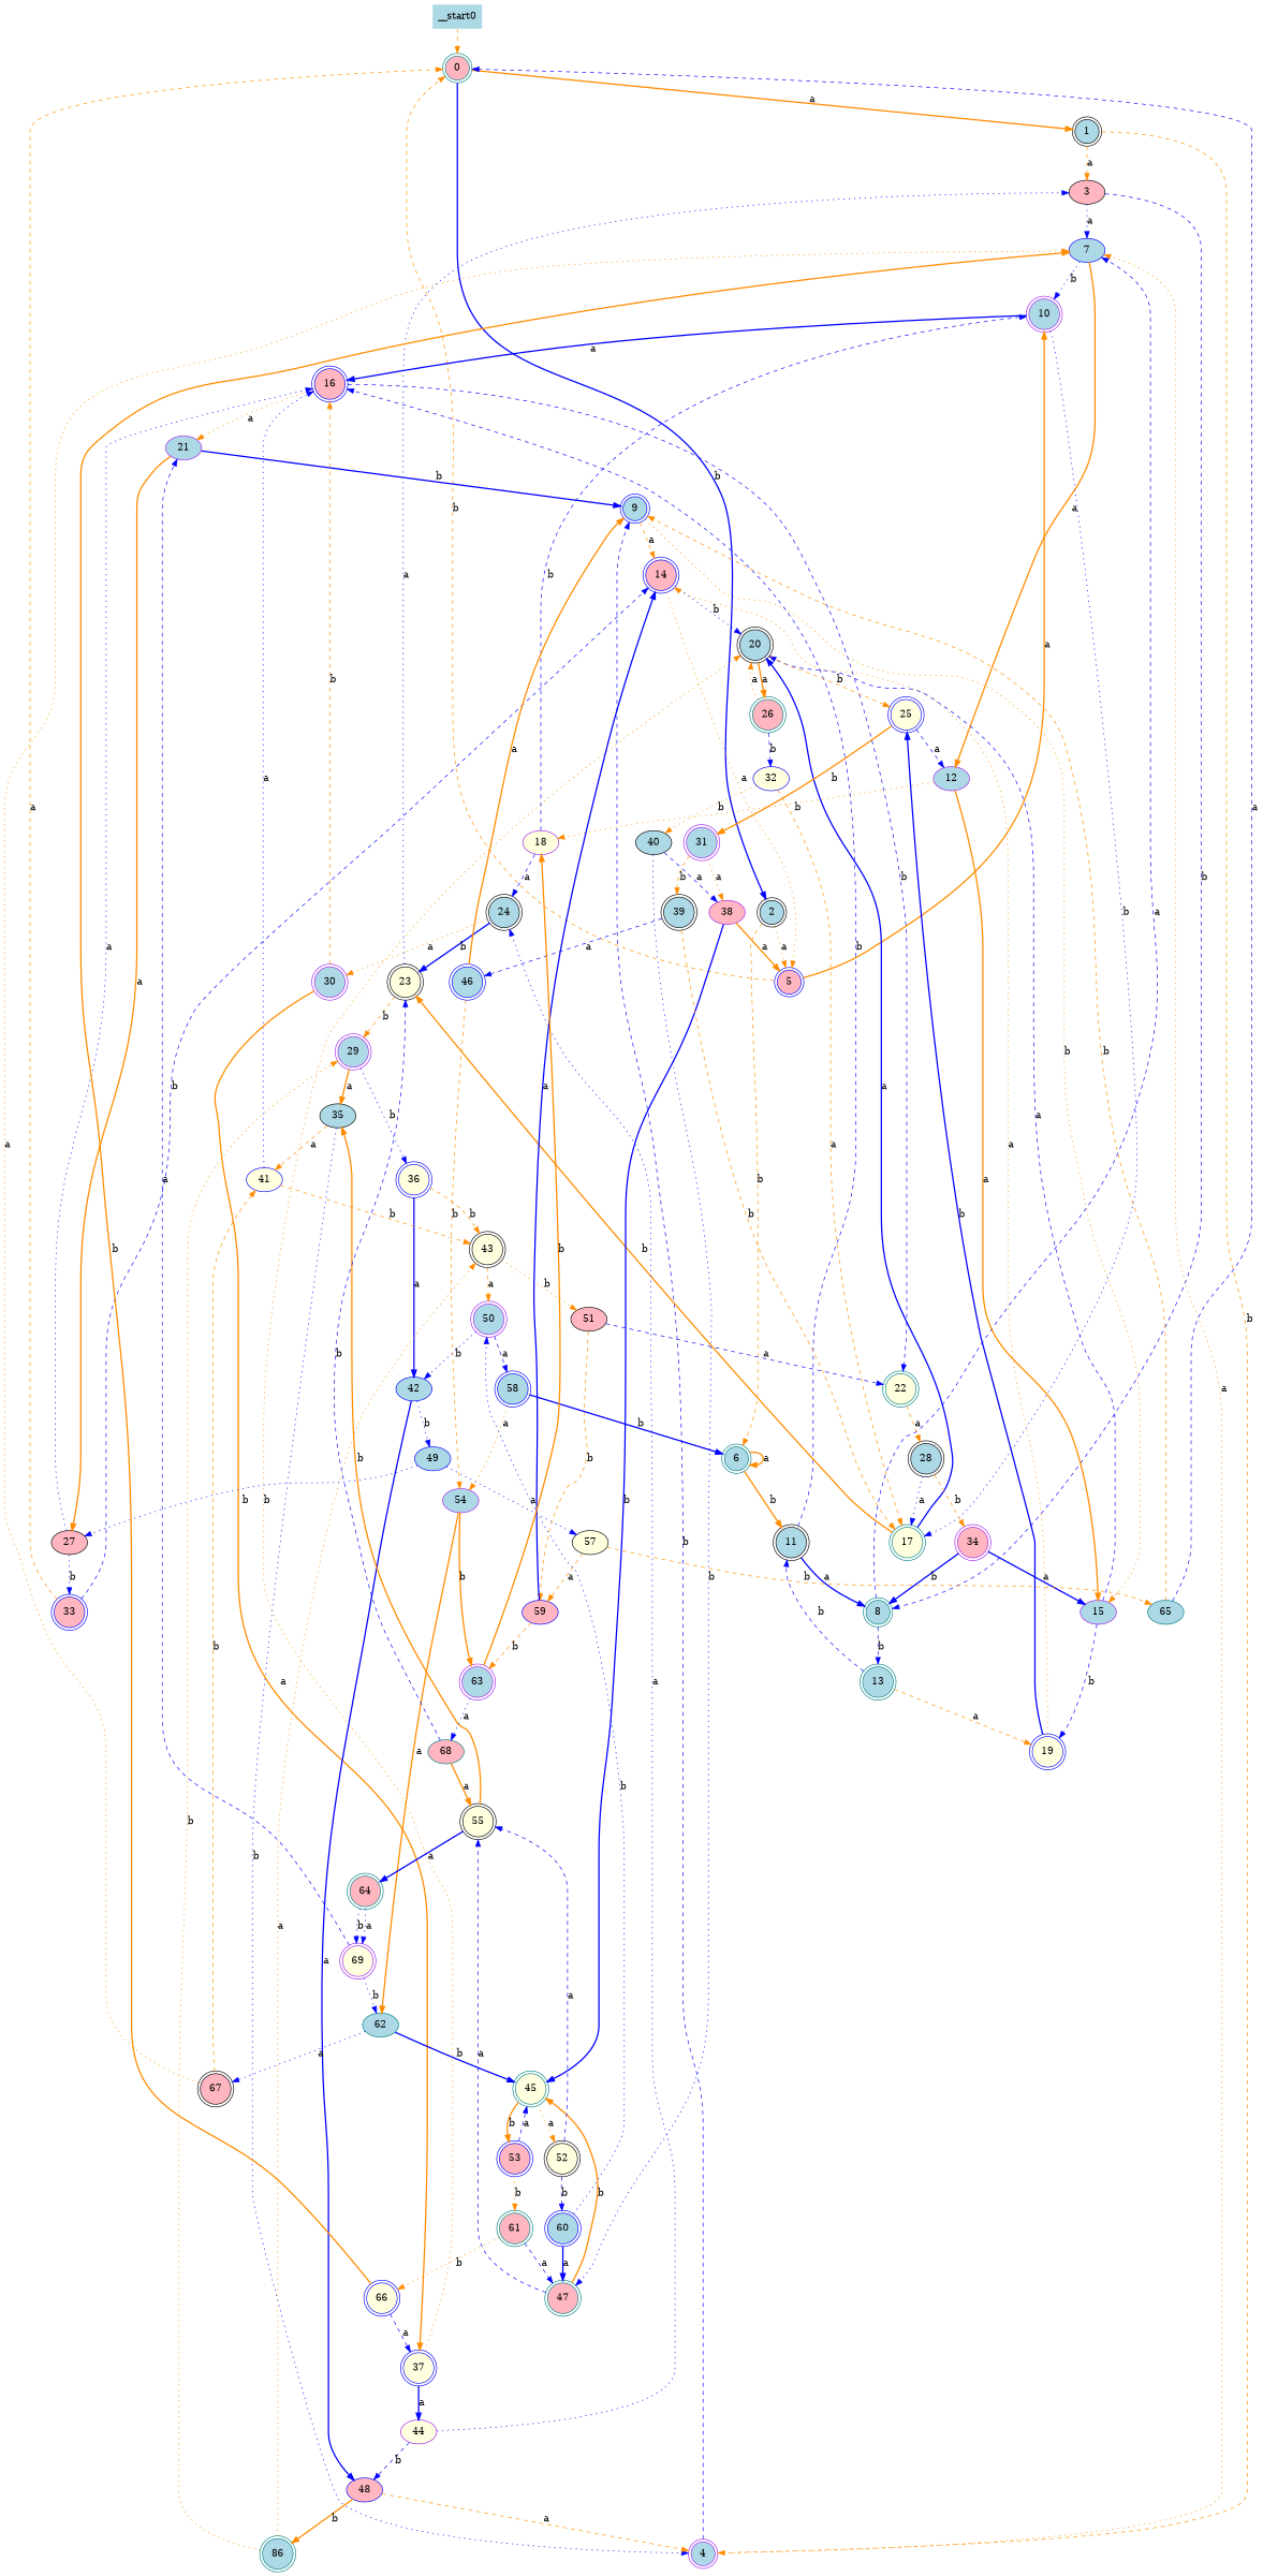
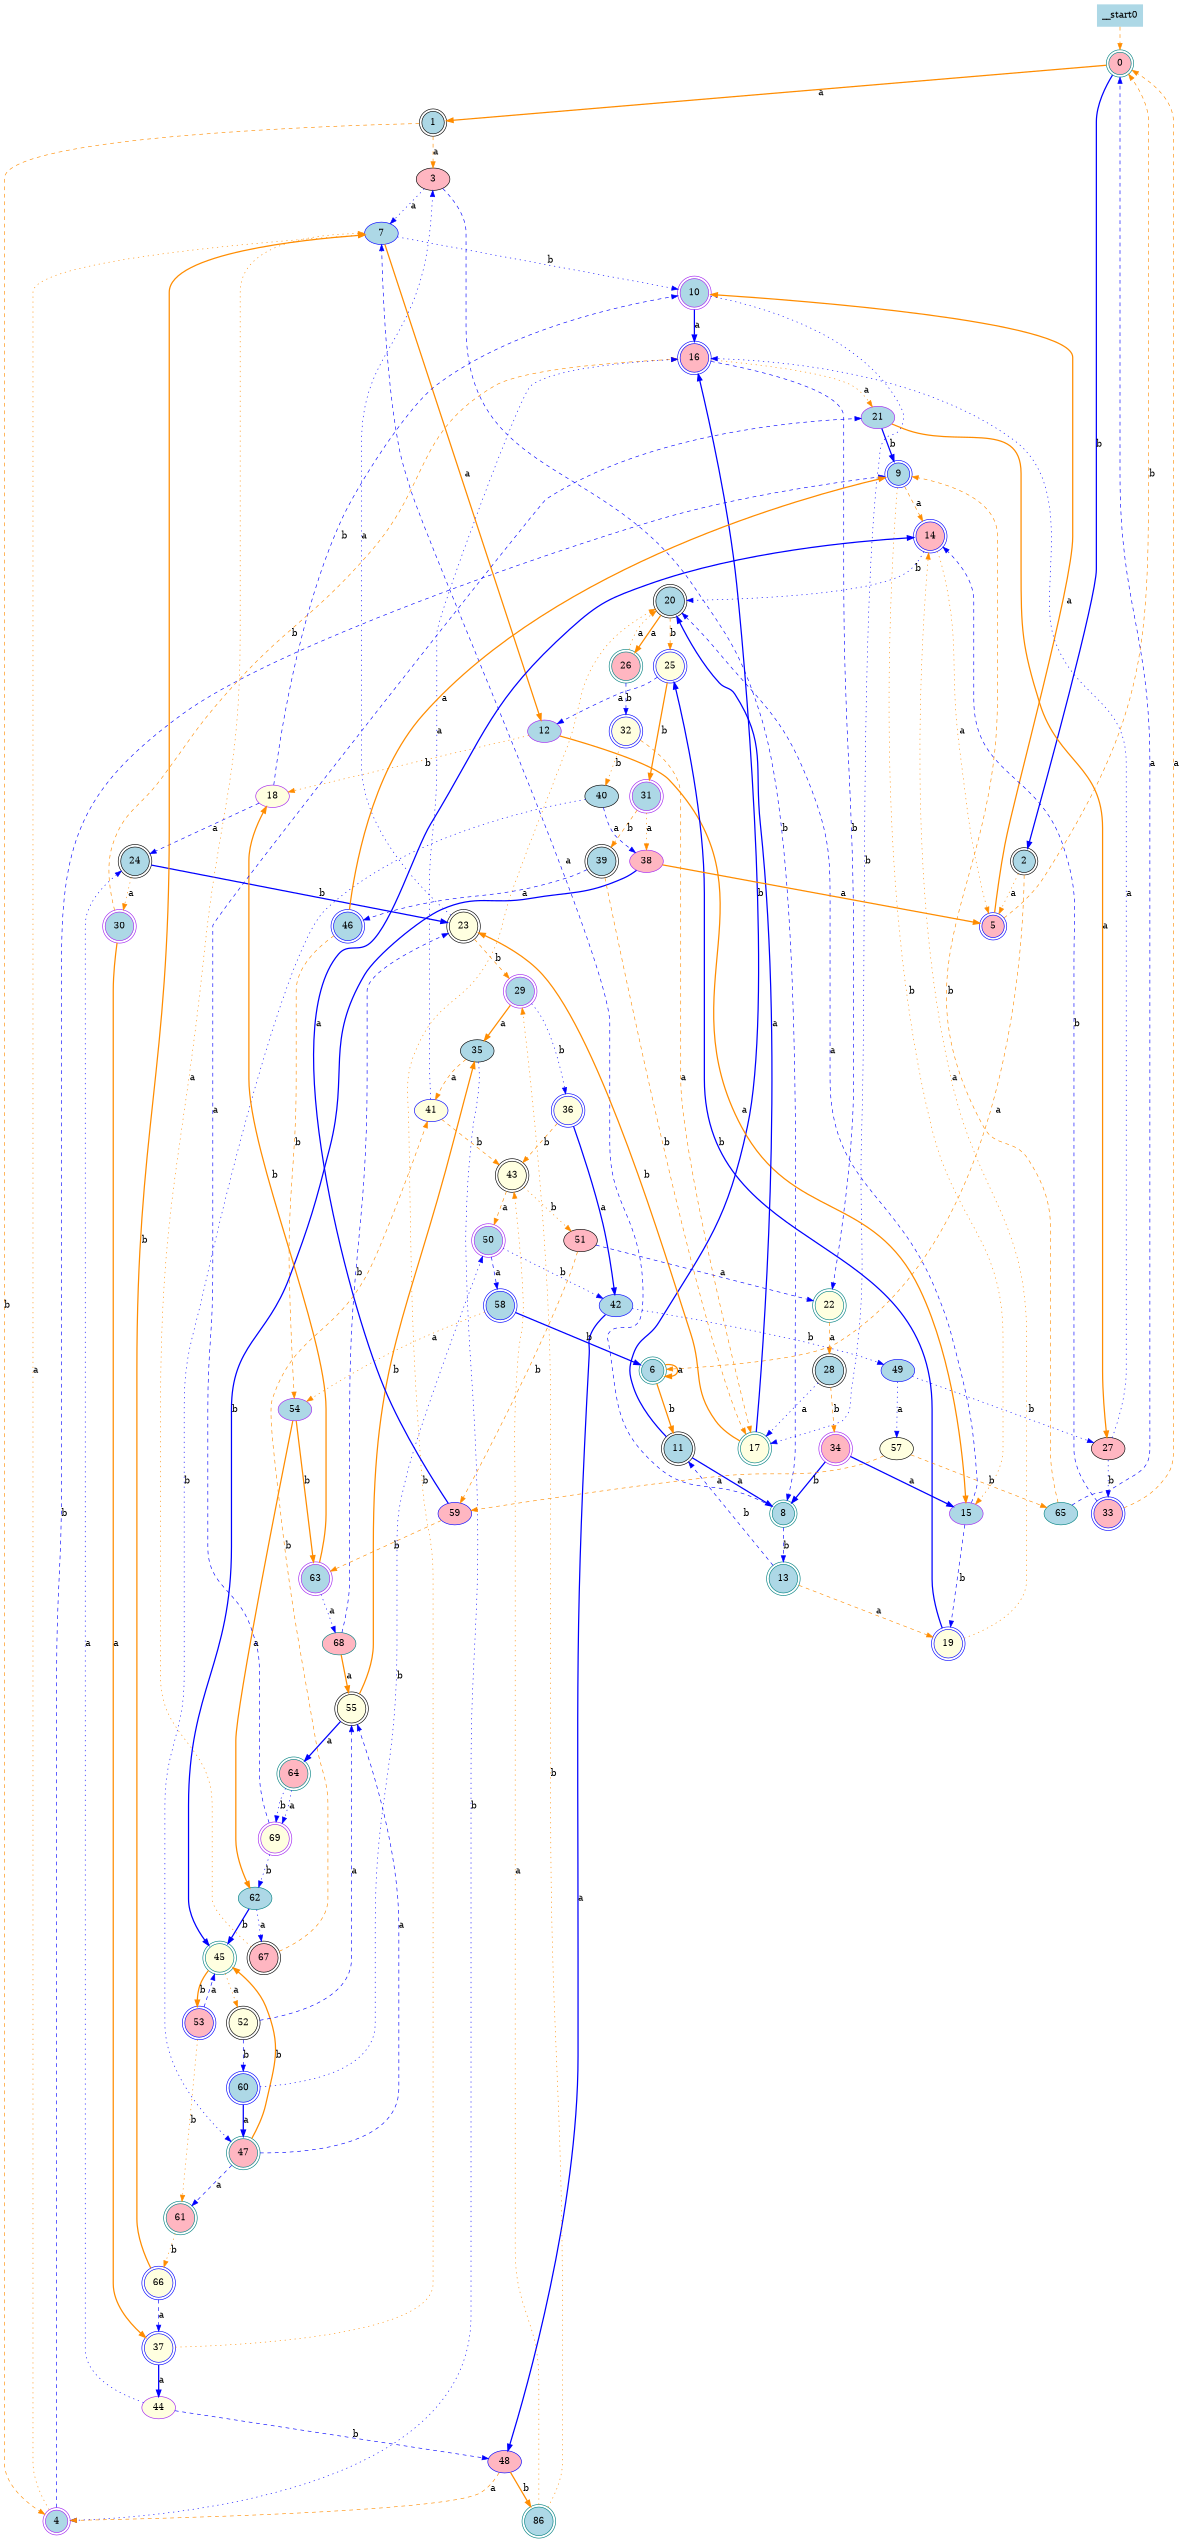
  digraph {
    node [color=blue fillcolor=lightblue shape=doublecircle style=filled]
    edge [color=darkorange style=dashed]
    __start0 [shape=none]
    0 [color=teal fillcolor=lightpink]
    1 [color=black]
    2 [color=black]
    3 [color=black fillcolor=lightpink shape=""]
    4 [color=purple]
    5 [fillcolor=lightpink]
    6 [color=teal]
    7 [shape=""]
    8 [color=teal]
    9
    10 [color=purple]
    11 [color=black]
    12 [color=purple shape=""]
    13 [color=teal]
    14 [fillcolor=lightpink]
    15 [color=purple shape=""]
    16 [fillcolor=lightpink]
    17 [color=teal fillcolor=lightyellow]
    18 [color=purple fillcolor=lightyellow shape=""]
    19 [fillcolor=lightyellow]
    20 [color=black]
    21 [color=purple shape=""]
    22 [color=teal fillcolor=lightyellow]
    23 [color=black fillcolor=lightyellow]
    24 [color=black]
    25 [fillcolor=lightyellow]
    26 [color=teal fillcolor=lightpink]
    27 [color=black fillcolor=lightpink shape=""]
    28 [color=black]
    29 [color=purple]
    30 [color=purple]
    31 [color=purple]
-   32 [fillcolor=lightyellow shape=""]
+   32 [fillcolor=lightyellow]
    33 [fillcolor=lightpink]
    34 [color=purple fillcolor=lightpink]
    35 [color=black shape=""]
    36 [fillcolor=lightyellow]
    37 [fillcolor=lightyellow]
    38 [color=purple fillcolor=lightpink shape=""]
    39 [color=black]
    40 [color=black shape=""]
    41 [fillcolor=lightyellow shape=""]
    42 [shape=""]
    43 [color=black fillcolor=lightyellow]
    44 [color=purple fillcolor=lightyellow shape=""]
    45 [color=teal fillcolor=lightyellow]
    46
    47 [color=teal fillcolor=lightpink]
    48 [fillcolor=lightpink shape=""]
    49 [shape=""]
    50 [color=purple]
    51 [color=black fillcolor=lightpink shape=""]
    52 [color=black fillcolor=lightyellow]
    53 [fillcolor=lightpink]
    54 [color=purple shape=""]
    55 [color=black fillcolor=lightyellow]
    n58 [color=teal label=86]
    57 [color=black fillcolor=lightyellow shape=""]
    58
    59 [fillcolor=lightpink shape=""]
    60
    61 [color=teal fillcolor=lightpink]
    62 [color=teal shape=""]
    63 [color=purple]
    64 [color=teal fillcolor=lightpink]
    65 [color=teal shape=""]
    66 [fillcolor=lightyellow]
    67 [color=black fillcolor=lightpink]
    68 [color=teal fillcolor=lightpink shape=""]
    69 [color=purple fillcolor=lightyellow]
    __start0 -> 0
    0 -> 1 [label=a style=bold]
    0 -> 2 [color=blue label=b style=bold]
    1 -> 3 [label=a]
    1 -> 4 [label=b]
    2 -> 5 [label=a style=dotted]
-   2 -> 6 [label=b]
+   2 -> 6 [label=a]
    3 -> 7 [color=blue label=a style=dotted]
    3 -> 8 [color=blue label=b]
    4 -> 7 [label=a style=dotted]
    4 -> 9 [color=blue label=b]
    5 -> 0 [label=b]
    5 -> 10 [label=a style=bold]
    6 -> 6 [label=a style=bold]
    6 -> 11 [label=b style=bold]
    7 -> 10 [color=blue label=b style=dotted]
    7 -> 12 [label=a style=bold]
    8 -> 7 [color=blue label=a]
    8 -> 13 [color=blue label=b]
    9 -> 14 [label=a]
    9 -> 15 [label=b style=dotted]
    10 -> 16 [color=blue label=a style=bold]
    10 -> 17 [color=blue label=b style=dotted]
    11 -> 8 [color=blue label=a style=bold]
-   11 -> 16 [color=blue label=b]
+   11 -> 16 [color=blue label=b style=bold]
    12 -> 15 [label=a style=bold]
    12 -> 18 [label=b style=dotted]
    13 -> 11 [color=blue label=b]
    13 -> 19 [label=a]
    14 -> 5 [label=a style=dotted]
    14 -> 20 [color=blue label=b style=dotted]
    15 -> 19 [color=blue label=b]
    15 -> 20 [color=blue label=a]
    16 -> 21 [label=a style=dotted]
    16 -> 22 [color=blue label=b]
    17 -> 20 [color=blue label=a style=bold]
    17 -> 23 [label=b style=bold]
    18 -> 10 [color=blue label=b]
    18 -> 24 [color=blue label=a]
    19 -> 14 [label=a style=dotted]
    19 -> 25 [color=blue label=b style=bold]
    20 -> 25 [label=b]
    20 -> 26 [label=a style=bold]
    21 -> 9 [color=blue label=b style=bold]
    21 -> 27 [label=a style=bold]
    22 -> 28 [label=a]
    23 -> 3 [color=blue label=a style=dotted]
    23 -> 29 [label=b]
    24 -> 23 [color=blue label=b style=bold]
    24 -> 30 [label=a style=dotted]
    25 -> 12 [color=blue label=a]
    25 -> 31 [label=b style=bold]
    26 -> 20 [label=a style=dotted]
    26 -> 32 [color=blue label=b]
    27 -> 16 [color=blue label=a style=dotted]
    27 -> 33 [color=blue label=b style=dotted]
    28 -> 17 [color=blue label=a style=dotted]
    28 -> 34 [label=b]
    29 -> 35 [label=a style=bold]
    29 -> 36 [color=blue label=b style=dotted]
    30 -> 16 [label=b]
    30 -> 37 [label=a style=bold]
    31 -> 38 [label=a style=dotted]
    31 -> 39 [label=b]
    32 -> 17 [label=a]
    32 -> 40 [label=b style=dotted]
    33 -> 0 [label=a]
    33 -> 14 [color=blue label=b]
    34 -> 8 [color=blue label=b style=bold]
    34 -> 15 [color=blue label=a style=bold]
    35 -> 4 [color=blue label=b style=dotted]
    35 -> 41 [label=a]
    36 -> 42 [color=blue label=a style=bold]
    36 -> 43 [label=b]
    37 -> 20 [label=b style=dotted]
    37 -> 44 [color=blue label=a style=bold]
    38 -> 5 [label=a style=bold]
    38 -> 45 [color=blue label=b style=bold]
    39 -> 17 [label=b]
    39 -> 46 [color=blue label=a]
    40 -> 38 [color=blue label=a]
    40 -> 47 [color=blue label=b style=dotted]
    41 -> 16 [color=blue label=a style=dotted]
    41 -> 43 [label=b]
    42 -> 48 [color=blue label=a style=bold]
    42 -> 49 [color=blue label=b style=dotted]
    43 -> 50 [label=a]
    43 -> 51 [label=b style=dotted]
    44 -> 24 [color=blue label=a style=dotted]
    44 -> 48 [color=blue label=b]
    45 -> 52 [label=a style=dotted]
    45 -> 53 [label=b style=bold]
    46 -> 9 [label=a style=bold]
    46 -> 54 [label=b]
    47 -> 45 [label=b style=bold]
    47 -> 55 [color=blue label=a]
    48 -> 4 [label=a]
    48 -> n58 [label=b style=bold]
    49 -> 27 [color=blue label=b style=dotted]
    49 -> 57 [color=blue label=a style=dotted]
    50 -> 42 [color=blue label=b style=dotted]
    50 -> 58 [color=blue label=a]
    51 -> 22 [color=blue label=a]
    51 -> 59 [label=b]
    52 -> 55 [color=blue label=a]
    52 -> 60 [color=blue label=b]
    53 -> 45 [color=blue label=a]
    53 -> 61 [label=b style=dotted]
    54 -> 62 [label=a style=bold]
    54 -> 63 [label=b style=bold]
    55 -> 35 [label=b style=bold]
    55 -> 64 [color=blue label=a style=bold]
    n58 -> 29 [label=b style=dotted]
    n58 -> 43 [label=a style=dotted]
    57 -> 59 [label=a]
    57 -> 65 [label=b]
    58 -> 6 [color=blue label=b style=bold]
    58 -> 54 [label=a style=dotted]
    59 -> 14 [color=blue label=a style=bold]
    59 -> 63 [label=b]
    60 -> 47 [color=blue label=a style=bold]
    60 -> 50 [color=blue label=b style=dotted]
-   61 -> 47 [color=blue label=a]
+   47 -> 61 [color=blue label=a]
    61 -> 66 [label=b style=dotted]
    62 -> 45 [color=blue label=b style=bold]
    62 -> 67 [color=blue label=a style=dotted]
    63 -> 18 [label=b style=bold]
    63 -> 68 [color=blue label=a style=dotted]
    64 -> 69 [color=blue label=a style=dotted]
    64 -> 69 [color=blue label=b style=dotted]
    65 -> 0 [color=blue label=a]
    65 -> 9 [label=b]
    66 -> 7 [label=b style=bold]
    66 -> 37 [color=blue label=a]
    67 -> 7 [label=a style=dotted]
    67 -> 41 [label=b]
    68 -> 23 [color=blue label=b]
    68 -> 55 [label=a style=bold]
    69 -> 21 [color=blue label=a]
    69 -> 62 [color=blue label=b style=dotted]
  }
